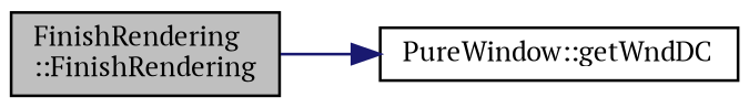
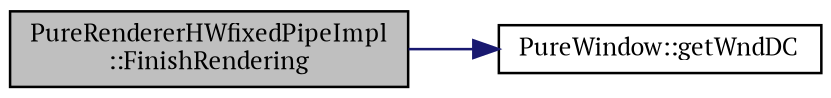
  digraph {
    rankdir=LR
    fontname="PT Serif"
    node [color=black fontname="PT Serif" fontsize=10 shape=record style=filled]
-   n1 [fillcolor=grey75 fontcolor=black height=0.2 label="FinishRendering\l::FinishRendering" width=0.4]
+   n1 [fillcolor=grey75 fontcolor=black height=0.2 label="PureRendererHWfixedPipeImpl\l::FinishRendering" width=0.4]
    n2 [fillcolor=white height=0.2 label="PureWindow::getWndDC" width=0.4]
    n1 -> n2 [color=midnightblue fontname="PT Serif" fontsize=10 labelfontname=Helvetica labelfontsize=10 style=solid]
  }
